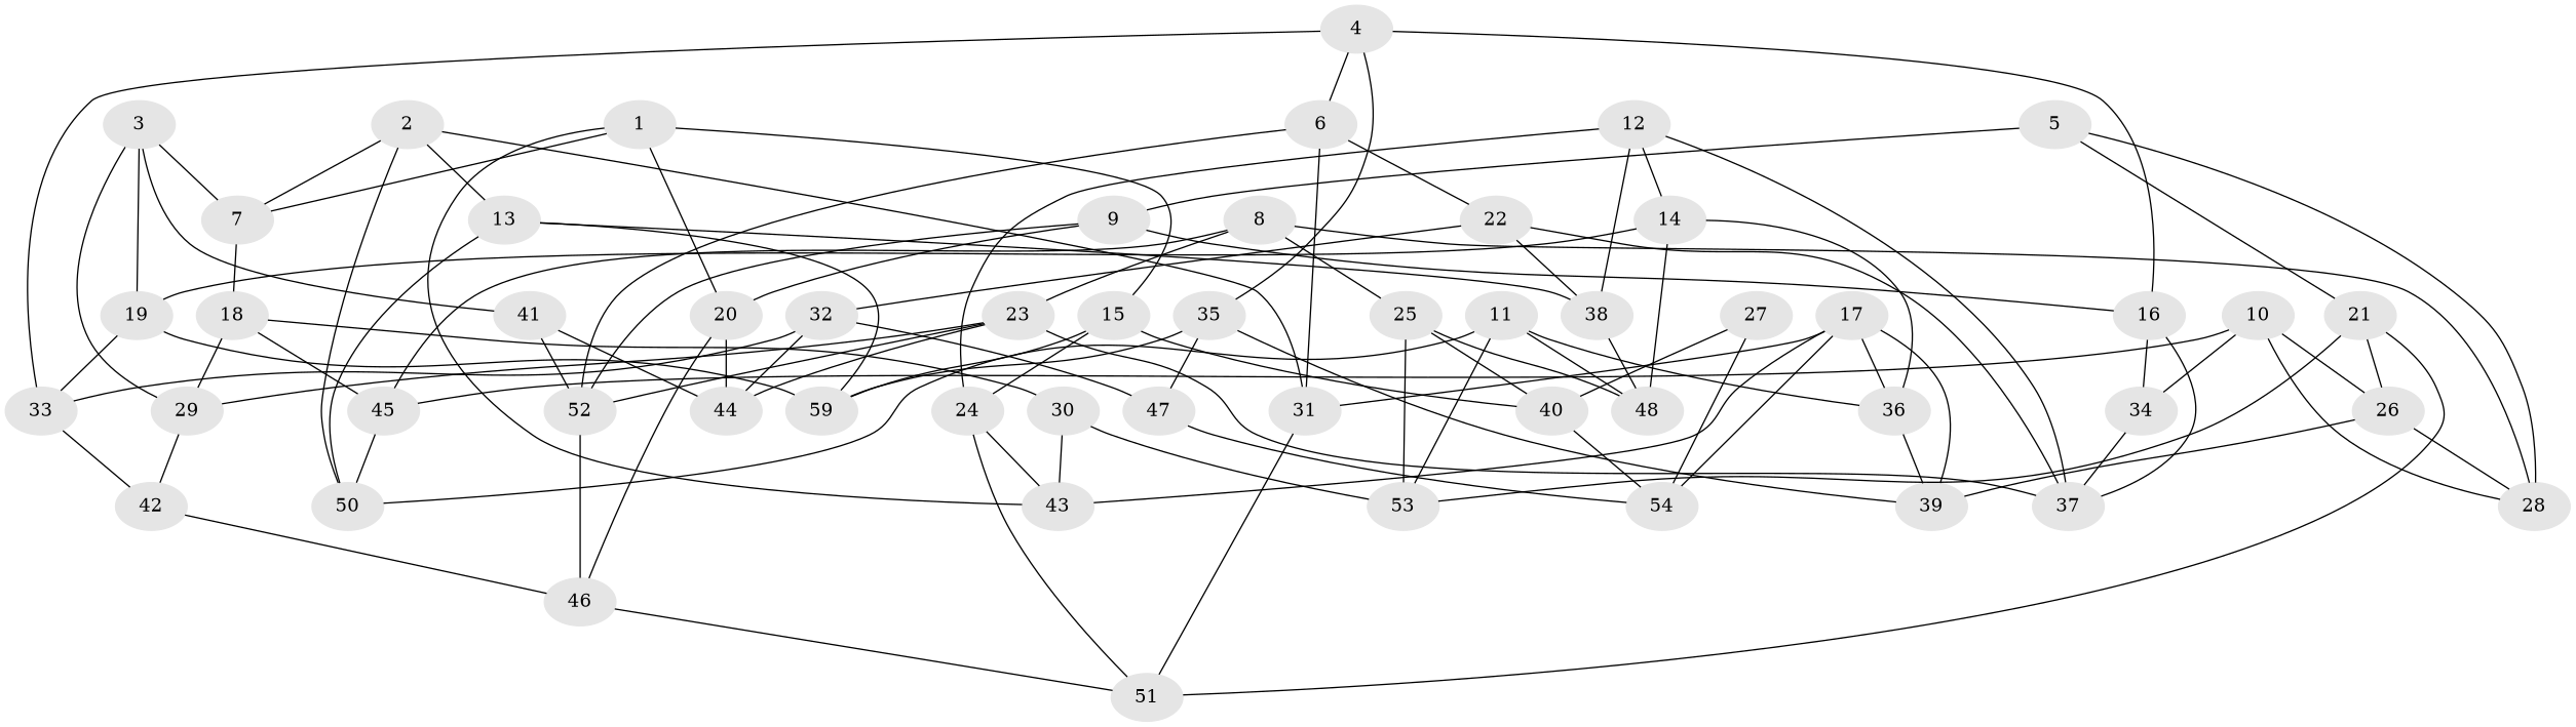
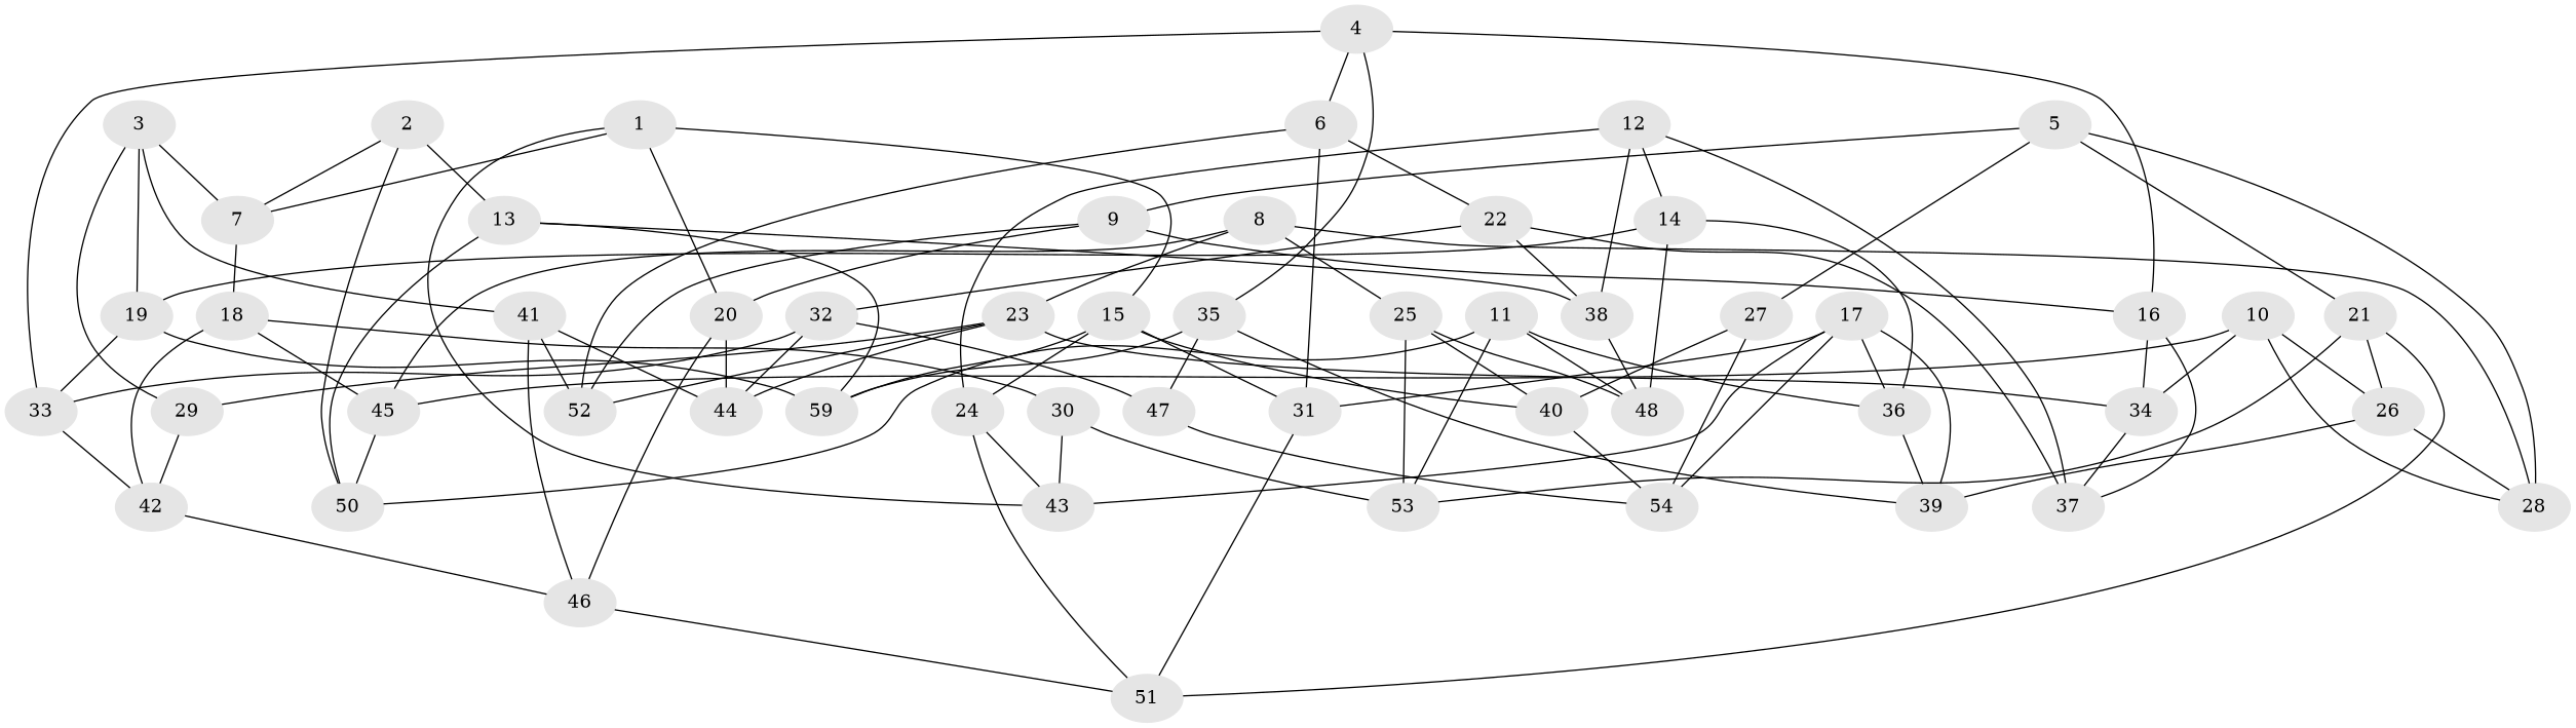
  graph {
    node [color=gray90 style=filled]
    1
    7
    15
    20
    43
    18
    24
    n8 [label=59]
    40
    44
    46
    2
    13
    31
    50
    38
    51
    3
    19
    29
    41
    33
    42
    52
    4
    6
    16
    35
    22
    34
    37
    39
    47
    5
    9
    21
    27
    28
    26
    53
    54
    32
    45
    30
    8
    23
    25
    48
    10
    11
    36
    12
    14
    17
    1 -- 7
    1 -- 15
    1 -- 20
    1 -- 43
    7 -- 18
    15 -- 24
    15 -- n8
    15 -- 40
    20 -- 44
    20 -- 46
-   18 -- 29
+   18 -- 42
    18 -- 45
    18 -- 30
    24 -- 43
    24 -- 51
    40 -- 54
    46 -- 51
    2 -- 7
    2 -- 13
-   2 -- 31
+   15 -- 31
    2 -- 50
    13 -- n8
    13 -- 50
    13 -- 38
    31 -- 51
    38 -- 48
    3 -- 7
    3 -- 19
    3 -- 29
    3 -- 41
    19 -- n8
    19 -- 33
    29 -- 42
    41 -- 44
-   52 -- 46
+   41 -- 46
    41 -- 52
    33 -- 42
    42 -- 46
    4 -- 33
    4 -- 6
    4 -- 16
    4 -- 35
    6 -- 31
    6 -- 52
    6 -- 22
    16 -- 34
    16 -- 37
    35 -- n8
    35 -- 39
    35 -- 47
    22 -- 38
    22 -- 37
    22 -- 32
    34 -- 37
    47 -- 54
    5 -- 9
    5 -- 21
+   5 -- 27
    5 -- 28
    9 -- 20
    9 -- 52
    9 -- 16
    21 -- 51
    21 -- 26
    21 -- 53
    27 -- 40
    27 -- 54
    26 -- 39
    26 -- 28
    32 -- 44
    32 -- 33
    32 -- 47
    45 -- 50
    30 -- 43
    30 -- 53
    8 -- 28
    8 -- 45
    8 -- 23
    8 -- 25
    23 -- 44
    23 -- 29
    23 -- 52
-   23 -- 37
+   23 -- 34
    25 -- 40
    25 -- 53
    25 -- 48
    10 -- 34
    10 -- 28
    10 -- 26
    10 -- 45
    11 -- 50
    11 -- 53
    11 -- 48
    11 -- 36
    36 -- 39
    12 -- 24
    12 -- 38
    12 -- 37
    12 -- 14
    14 -- 19
    14 -- 48
    14 -- 36
    17 -- 43
    17 -- 31
    17 -- 39
    17 -- 54
    17 -- 36
  }
